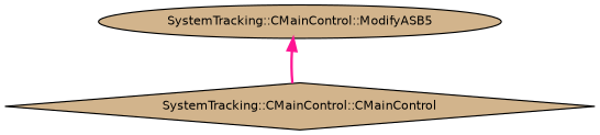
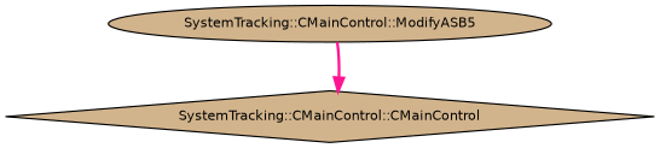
  digraph {
    rankdir=TB
    fontname="DejaVu Sans"
    node [color=black fillcolor=tan fontname="DejaVu Sans" fontsize=10 style=filled]
    n1 [fontcolor=black height=0.2 label="SystemTracking::CMainControl::ModifyASB5" shape=ellipse width=0.4]
    n2 [height=0.2 label="SystemTracking::CMainControl::CMainControl" shape=diamond width=0.4]
-   n1 -> n2 [color=deeppink dir=back fontname="DejaVu Sans" fontsize=10 labelfontname=FreeSans labelfontsize=10 style=bold]
+   n2 -> n1 [color=deeppink dir=back fontname="DejaVu Sans" fontsize=10 labelfontname=FreeSans labelfontsize=10 style=bold]
  }
